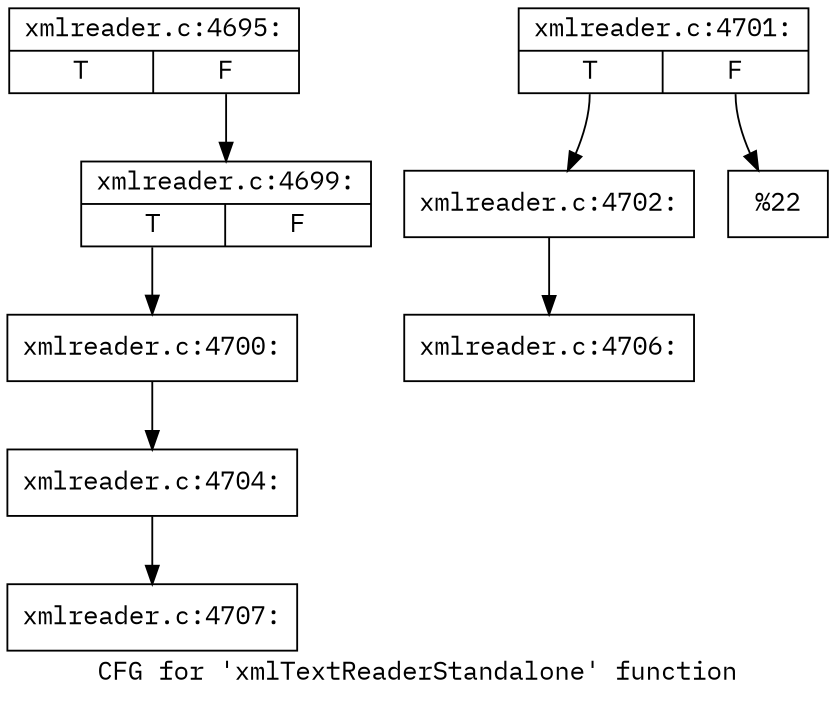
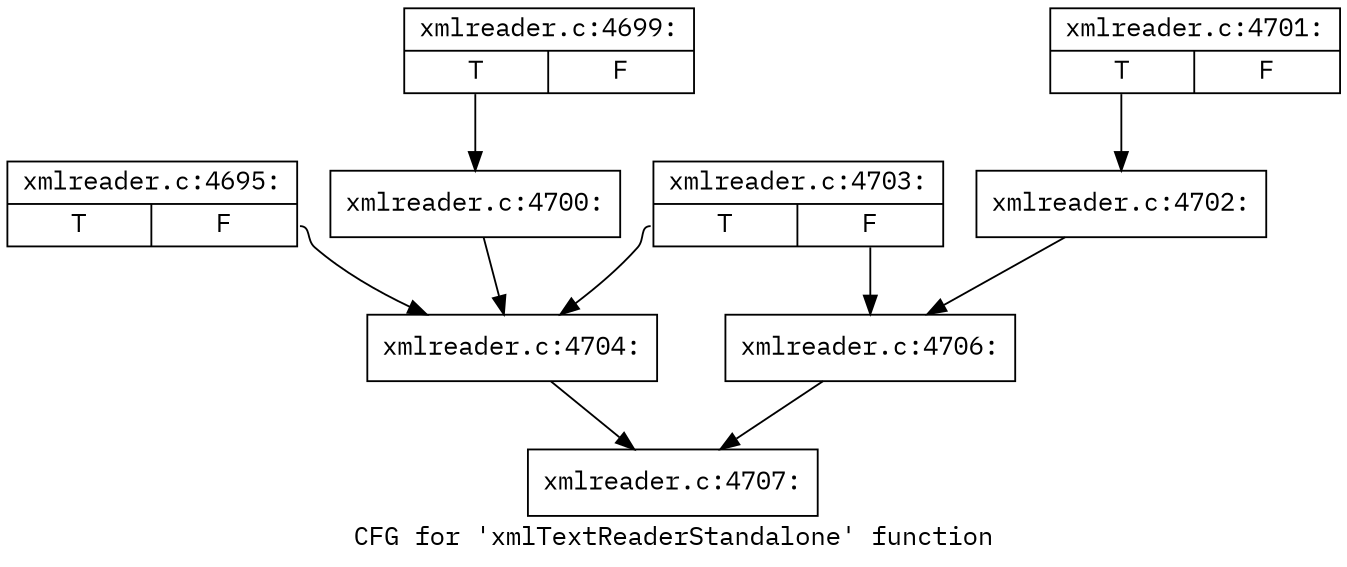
  digraph {
    fontname="IBM Plex Mono"
    label="CFG for 'xmlTextReaderStandalone' function"
    node [fontname="IBM Plex Mono" shape=record]
    edge [fontname="IBM Plex Mono"]
    n1 [label="{xmlreader.c:4695:|{<s0>T|<s1>F}}"]
    n2 [label="{xmlreader.c:4699:|{<s0>T|<s1>F}}"]
    n3 [label="{xmlreader.c:4700:}"]
    n4 [label="{xmlreader.c:4707:}"]
    n5 [label="{xmlreader.c:4704:}"]
    n6 [label="{xmlreader.c:4701:|{<s0>T|<s1>F}}"]
    n7 [label="{xmlreader.c:4702:}"]
-   n8 [label="{%22}"]
+   n9 [label="{xmlreader.c:4703:|{<s0>T|<s1>F}}"]
    n10 [label="{xmlreader.c:4706:}"]
-   n1 -> n2 [tailport=s1]
+   n1 -> n5 [tailport=s1]
    n2 -> n3 [tailport=s0]
    n3 -> n5
    n5 -> n4
    n6 -> n7 [tailport=s0]
-   n6 -> n8 [tailport=s1]
    n7 -> n10
+   n9 -> n5 [tailport=s0]
+   n9 -> n10 [tailport=s1]
+   n10 -> n4
  }
